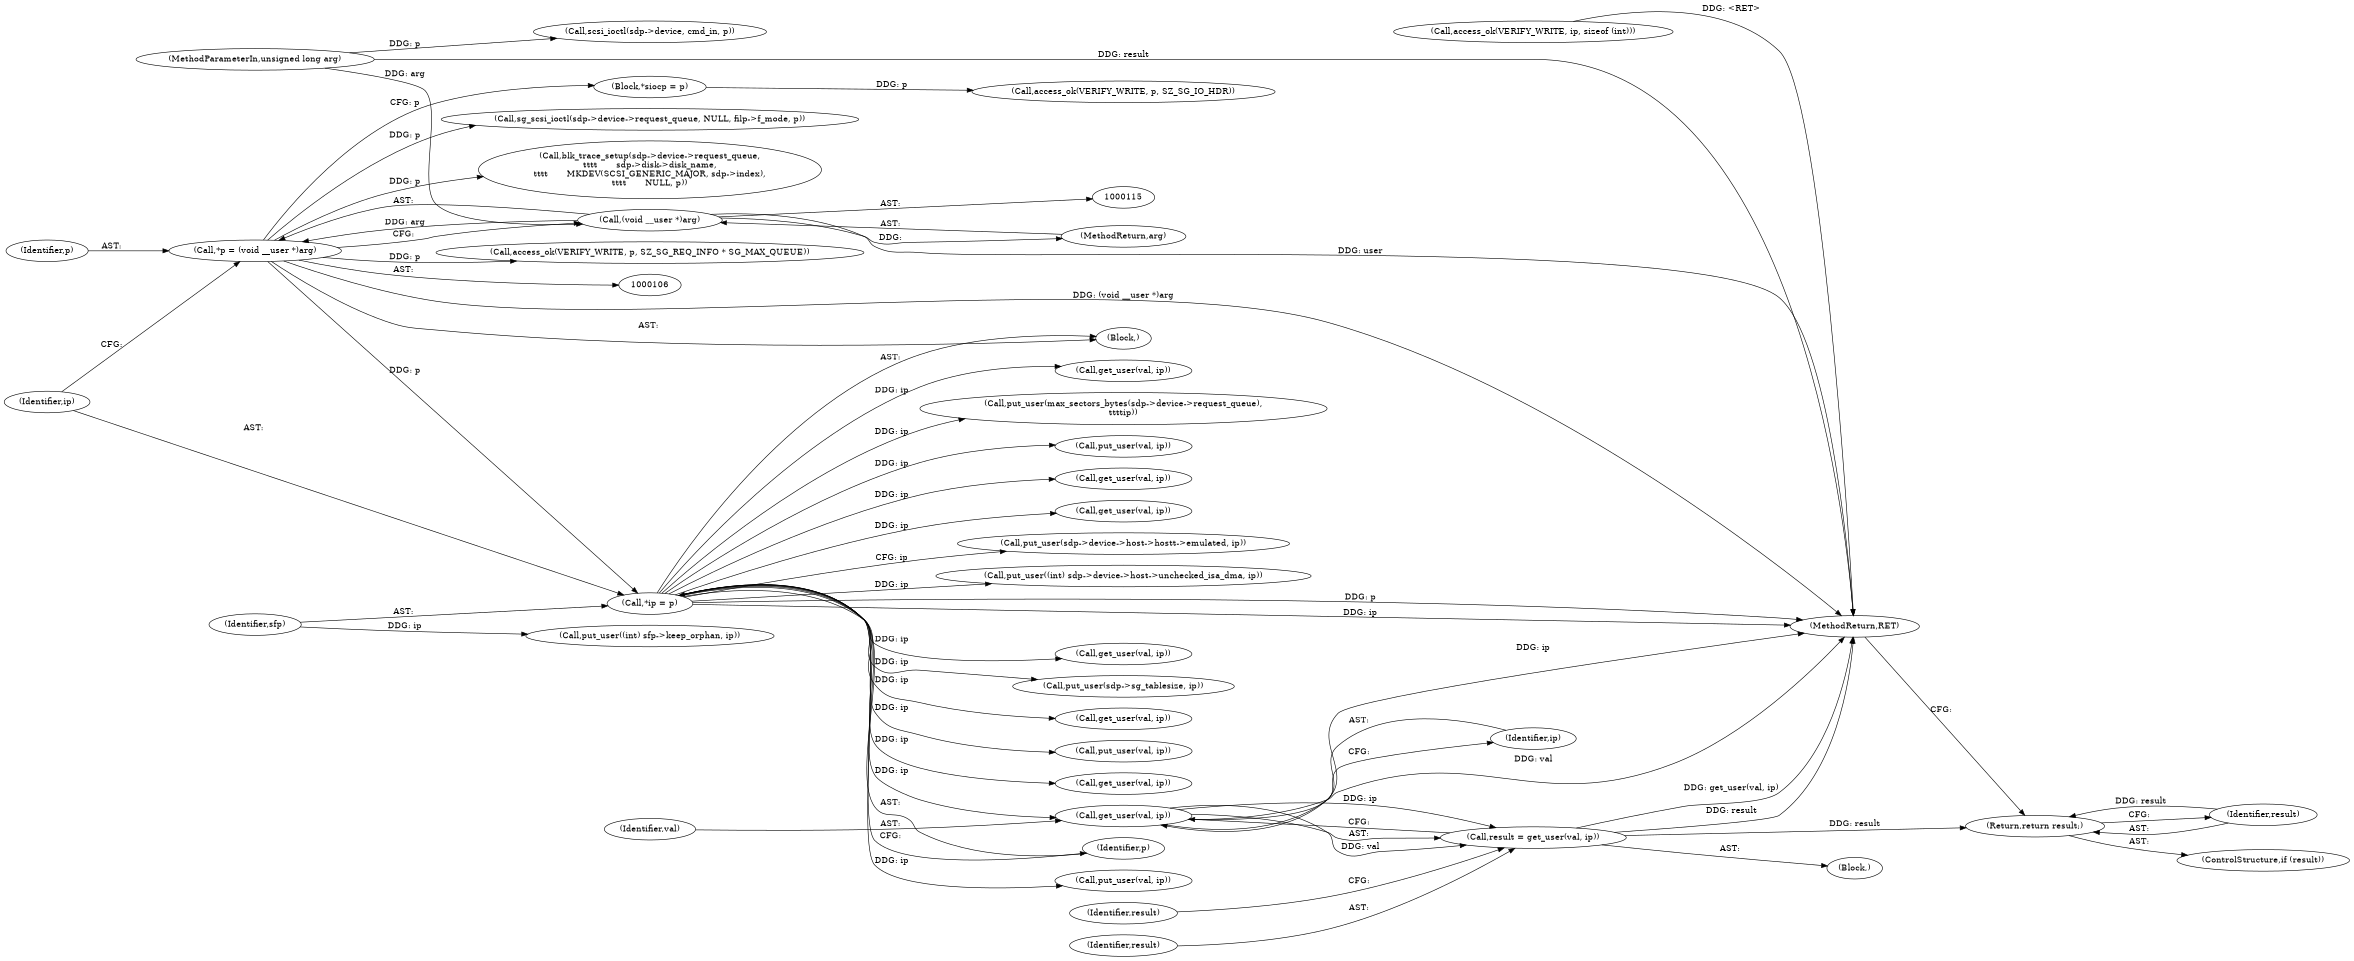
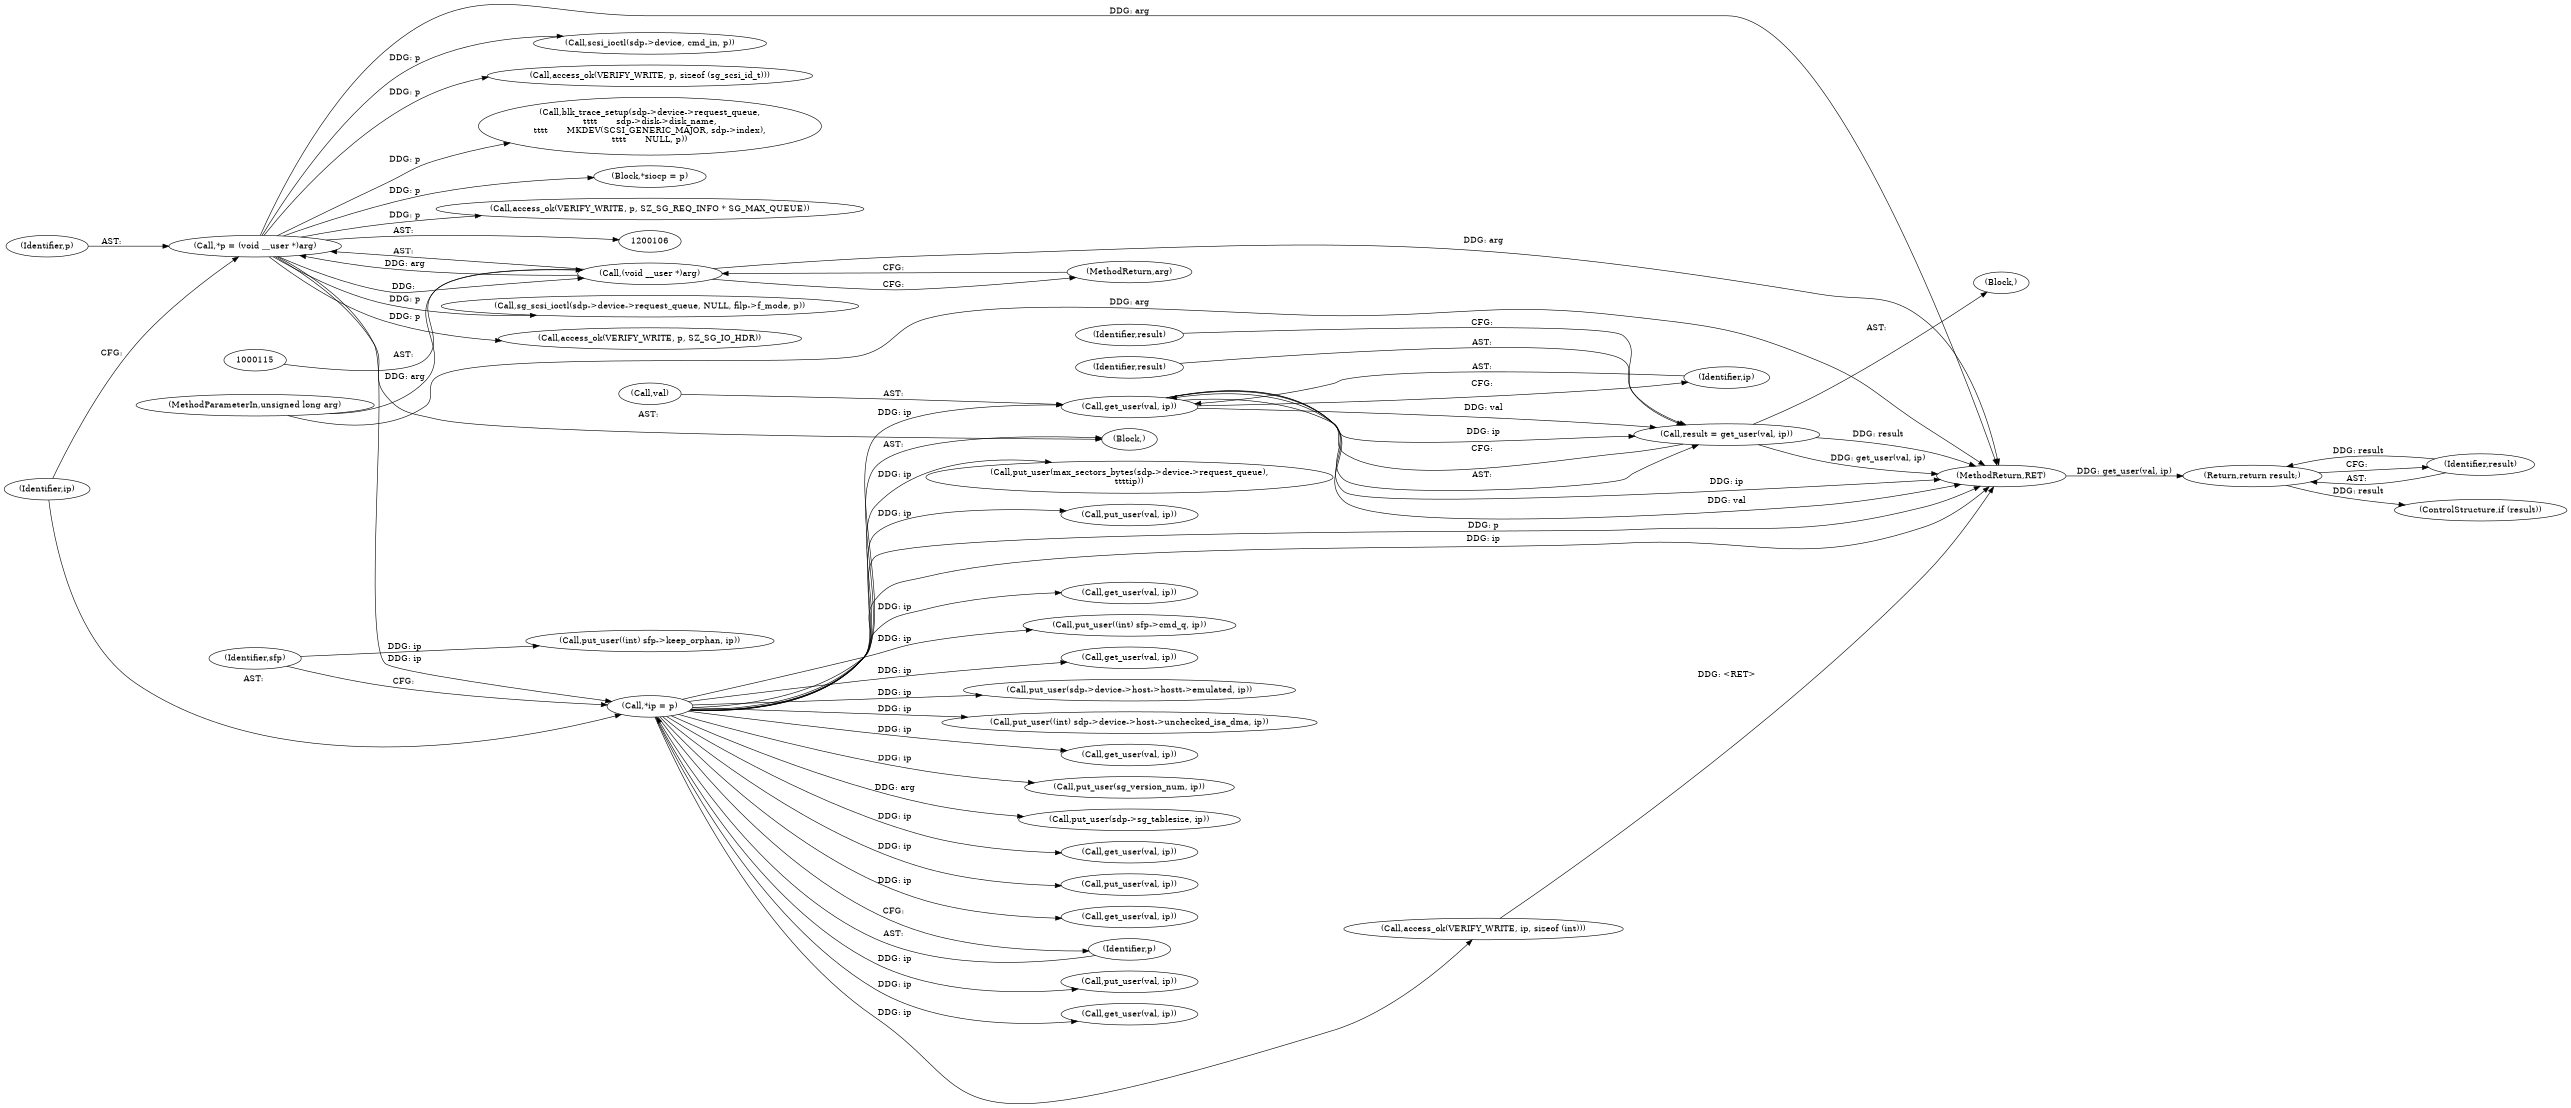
  digraph {
    rankdir=LR
    n1 [label="(Call,get_user(val, ip))"]
    n2 [label="(Call,result = get_user(val, ip))"]
    n3 [label="(MethodReturn,RET)"]
    n4 [label="(Identifier,ip)"]
    n5 [label="(Return,return result;)"]
    n6 [label="(Block,)"]
    n7 [label="(Call,*ip = p)"]
    n8 [label="(Block,)"]
    n9 [label="(Call,get_user(val, ip))"]
+   n10 [label="(Call,put_user(sg_version_num, ip))"]
    n11 [label="(Call,put_user(sdp->sg_tablesize, ip))"]
    n12 [label="(Call,get_user(val, ip))"]
    n13 [label="(Call,put_user(val, ip))"]
    n14 [label="(Call,get_user(val, ip))"]
    n15 [label="(Identifier,p)"]
    n16 [label="(Call,put_user(val, ip))"]
    n17 [label="(Call,get_user(val, ip))"]
    n18 [label="(Call,put_user(max_sectors_bytes(sdp->device->request_queue),\n\t\t\t\tip))"]
    n19 [label="(Call,put_user(val, ip))"]
    n20 [label="(Call,get_user(val, ip))"]
+   n21 [label="(Call,put_user((int) sfp->cmd_q, ip))"]
    n22 [label="(Call,access_ok(VERIFY_WRITE, ip, sizeof (int)))"]
    n23 [label="(Call,get_user(val, ip))"]
    n24 [label="(Call,put_user(sdp->device->host->hostt->emulated, ip))"]
    n25 [label="(Call,put_user((int) sdp->device->host->unchecked_isa_dma, ip))"]
    n26 [label="(Call,put_user((int) sfp->keep_orphan, ip))"]
    n27 [label="(Call,*p = (void __user *)arg)"]
    n28 [label="(Call,(void __user *)arg)"]
    n29 [label="(Call,sg_scsi_ioctl(sdp->device->request_queue, NULL, filp->f_mode, p))"]
    n30 [label="(Call,access_ok(VERIFY_WRITE, p, SZ_SG_IO_HDR))"]
    n31 [label="(Call,scsi_ioctl(sdp->device, cmd_in, p))"]
+   n32 [label="(Call,access_ok(VERIFY_WRITE, p, sizeof (sg_scsi_id_t)))"]
    n33 [label="(Call,blk_trace_setup(sdp->device->request_queue,\n\t\t\t\t       sdp->disk->disk_name,\n\t\t\t\t       MKDEV(SCSI_GENERIC_MAJOR, sdp->index),\n\t\t\t\t       NULL, p))"]
    n34 [label="(Block,*siocp = p)"]
    n35 [label="(Call,access_ok(VERIFY_WRITE, p, SZ_SG_REQ_INFO * SG_MAX_QUEUE))"]
-   1000106
+   1000106 [label=1200106]
    n37 [label="(MethodReturn,arg)"]
    n38 [label="(MethodParameterIn,unsigned long arg)"]
    n39 [label="(Identifier,result)"]
    n40 [label="(ControlStructure,if (result))"]
    n41 [label="(Identifier,p)"]
    n42 [label="(Identifier,ip)"]
-   n43 [label="(Identifier,val)"]
+   n43 [label="(Call,val)"]
    n44 [label="(Identifier,result)"]
    n45 [label="(Identifier,sfp)"]
    n46 [label="(Identifier,result)"]
    1000115
    n1 -> n2 [label="AST: "]
    n1 -> n2 [label="DDG: val"]
    n1 -> n2 [label="DDG: ip"]
    n1 -> n3 [label="DDG: ip"]
    n1 -> n3 [label="DDG: val"]
    n1 -> n4 [label="CFG: "]
    n2 -> n1 [label="CFG: "]
    n2 -> n3 [label="DDG: result"]
    n2 -> n3 [label="DDG: get_user(val, ip)"]
-   n2 -> n5 [label="DDG: result"]
    n2 -> n6 [label="AST: "]
-   n3 -> n5 [label="CFG: "]
+   n3 -> n5 [label="DDG: get_user(val, ip)"]
    n4 -> n1 [label="AST: "]
    n5 -> n39 [label="CFG: "]
-   n5 -> n40 [label="AST: "]
+   n5 -> n40 [label="DDG: result"]
    n7 -> n1 [label="DDG: ip"]
    n7 -> n3 [label="DDG: p"]
    n7 -> n3 [label="DDG: ip"]
    n7 -> n8 [label="AST: "]
    n7 -> n9 [label="DDG: ip"]
-   n7 -> n11 [label="DDG: ip"]
+   n7 -> n10 [label="DDG: ip"]
+   n7 -> n11 [label="DDG: arg"]
    n7 -> n12 [label="DDG: ip"]
    n7 -> n13 [label="DDG: ip"]
    n7 -> n14 [label="DDG: ip"]
    n7 -> n15 [label="CFG: "]
    n7 -> n16 [label="DDG: ip"]
    n7 -> n17 [label="DDG: ip"]
    n7 -> n18 [label="DDG: ip"]
    n7 -> n19 [label="DDG: ip"]
    n7 -> n20 [label="DDG: ip"]
+   n7 -> n21 [label="DDG: ip"]
+   n7 -> n22 [label="DDG: ip"]
    n7 -> n23 [label="DDG: ip"]
-   n7 -> n24 [label="CFG: ip"]
+   n7 -> n24 [label="DDG: ip"]
    n7 -> n25 [label="DDG: ip"]
    n15 -> n7 [label="AST: "]
    n22 -> n3 [label="DDG: <RET>"]
-   n27 -> n3 [label="DDG: (void __user *)arg"]
-   n27 -> n7 [label="DDG: p"]
+   n27 -> n3 [label="DDG: arg"]
+   n27 -> n7 [label="DDG: ip"]
    n27 -> n8 [label="AST: "]
-   n27 -> n28 [label="CFG: "]
+   n27 -> n28 [label="DDG: "]
    n27 -> n29 [label="DDG: p"]
-   n34 -> n30 [label="DDG: p"]
-   n38 -> n31 [label="DDG: p"]
+   n27 -> n30 [label="DDG: p"]
+   n27 -> n31 [label="DDG: p"]
+   n27 -> n32 [label="DDG: p"]
    n27 -> n33 [label="DDG: p"]
-   n27 -> n34 [label="CFG: p"]
+   n27 -> n34 [label="DDG: p"]
    n27 -> n35 [label="DDG: p"]
    n27 -> 1000106 [label="AST: "]
-   n28 -> n3 [label="DDG: user"]
+   n28 -> n3 [label="DDG: arg"]
    n28 -> n27 [label="AST: "]
    n28 -> n27 [label="DDG: arg"]
-   n28 -> n37 [label="DDG: "]
-   n37 -> n28 [label="AST: "]
-   n38 -> n3 [label="DDG: result"]
+   n28 -> n37 [label="CFG: "]
+   n37 -> n28 [label="CFG: "]
+   n38 -> n3 [label="DDG: arg"]
    n38 -> n28 [label="DDG: arg"]
    n39 -> n5 [label="AST: "]
    n39 -> n5 [label="DDG: result"]
    n41 -> n27 [label="AST: "]
    n42 -> n7 [label="AST: "]
    n42 -> n27 [label="CFG: "]
    n43 -> n1 [label="AST: "]
    n44 -> n2 [label="CFG: "]
-   n45 -> n7 [label="AST: "]
+   n45 -> n7 [label="CFG: "]
    n45 -> n26 [label="DDG: ip"]
    n46 -> n2 [label="AST: "]
-   n28 -> 1000115 [label="AST: "]
+   1000115 -> n28 [label="AST: "]
  }
